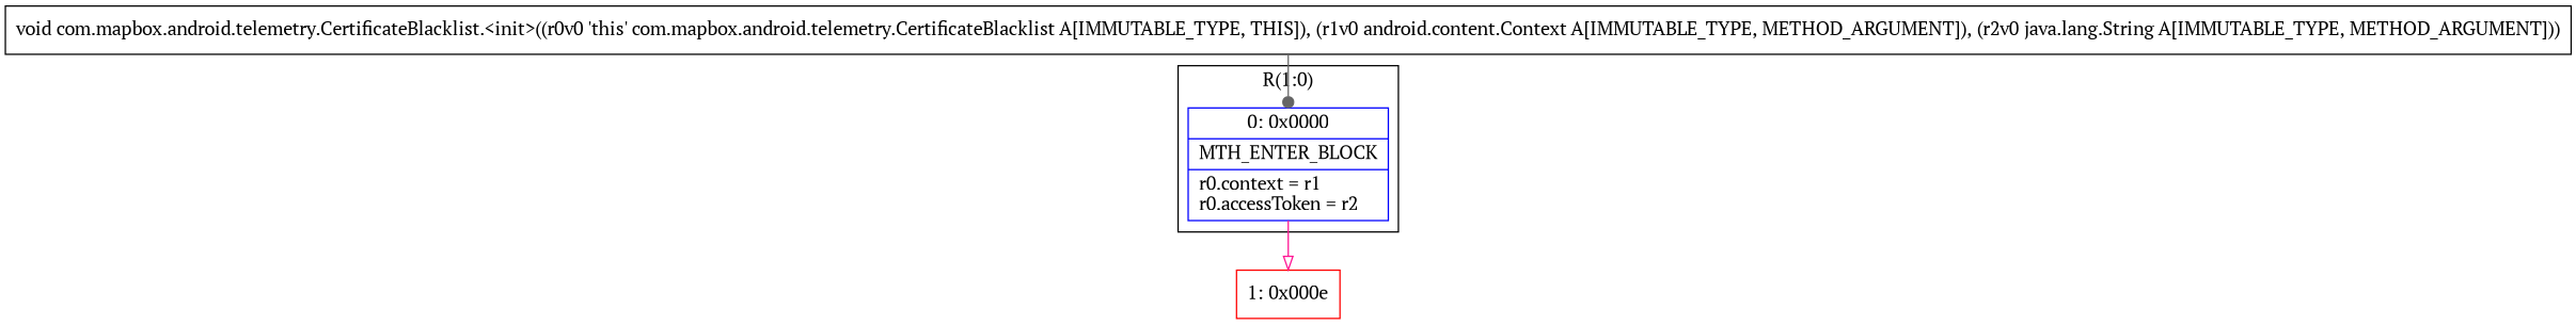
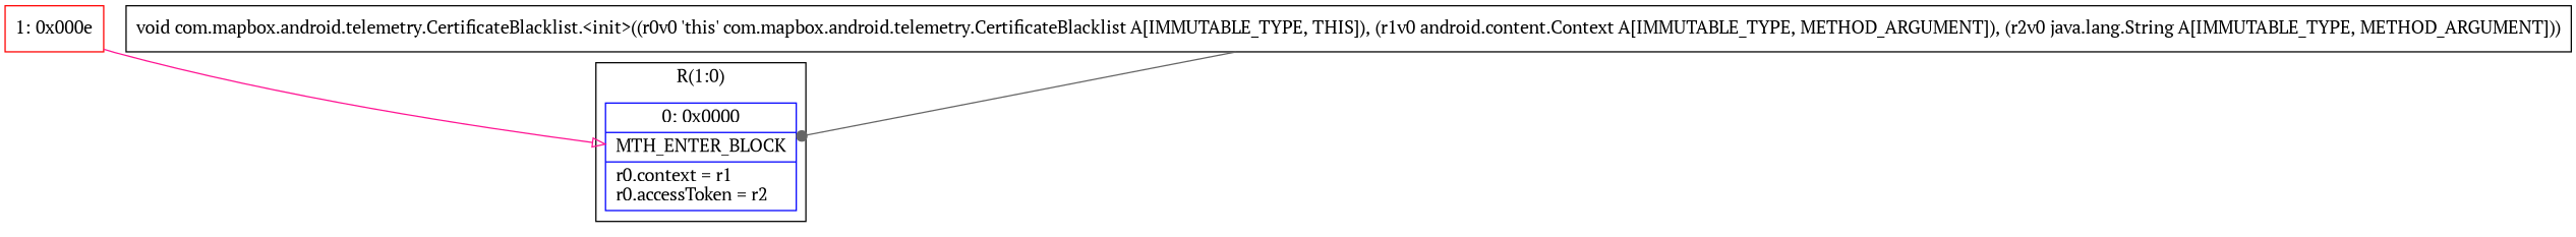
  digraph {
    fontname="PT Serif"
    node [shape=record fontname="PT Serif"]
    edge [fontname="PT Serif"]
    n1 [color=blue label="{0\:\ 0x0000|MTH_ENTER_BLOCK\l|r0.context = r1\lr0.accessToken = r2\l}"]
    n2 [color=red label="{1\:\ 0x000e}"]
    n3 [label="{void com.mapbox.android.telemetry.CertificateBlacklist.\<init\>((r0v0 'this' com.mapbox.android.telemetry.CertificateBlacklist A[IMMUTABLE_TYPE, THIS]), (r1v0 android.content.Context A[IMMUTABLE_TYPE, METHOD_ARGUMENT]), (r2v0 java.lang.String A[IMMUTABLE_TYPE, METHOD_ARGUMENT])) }"]
    subgraph cluster_1 {
      label="R(1:0)"
      n1
    }
-   n1 -> n2 [color=deeppink arrowhead=onormal]
+   n2 -> n1 [color=deeppink arrowhead=onormal]
    n3 -> n1 [color=gray40 arrowhead=dot]
  }
